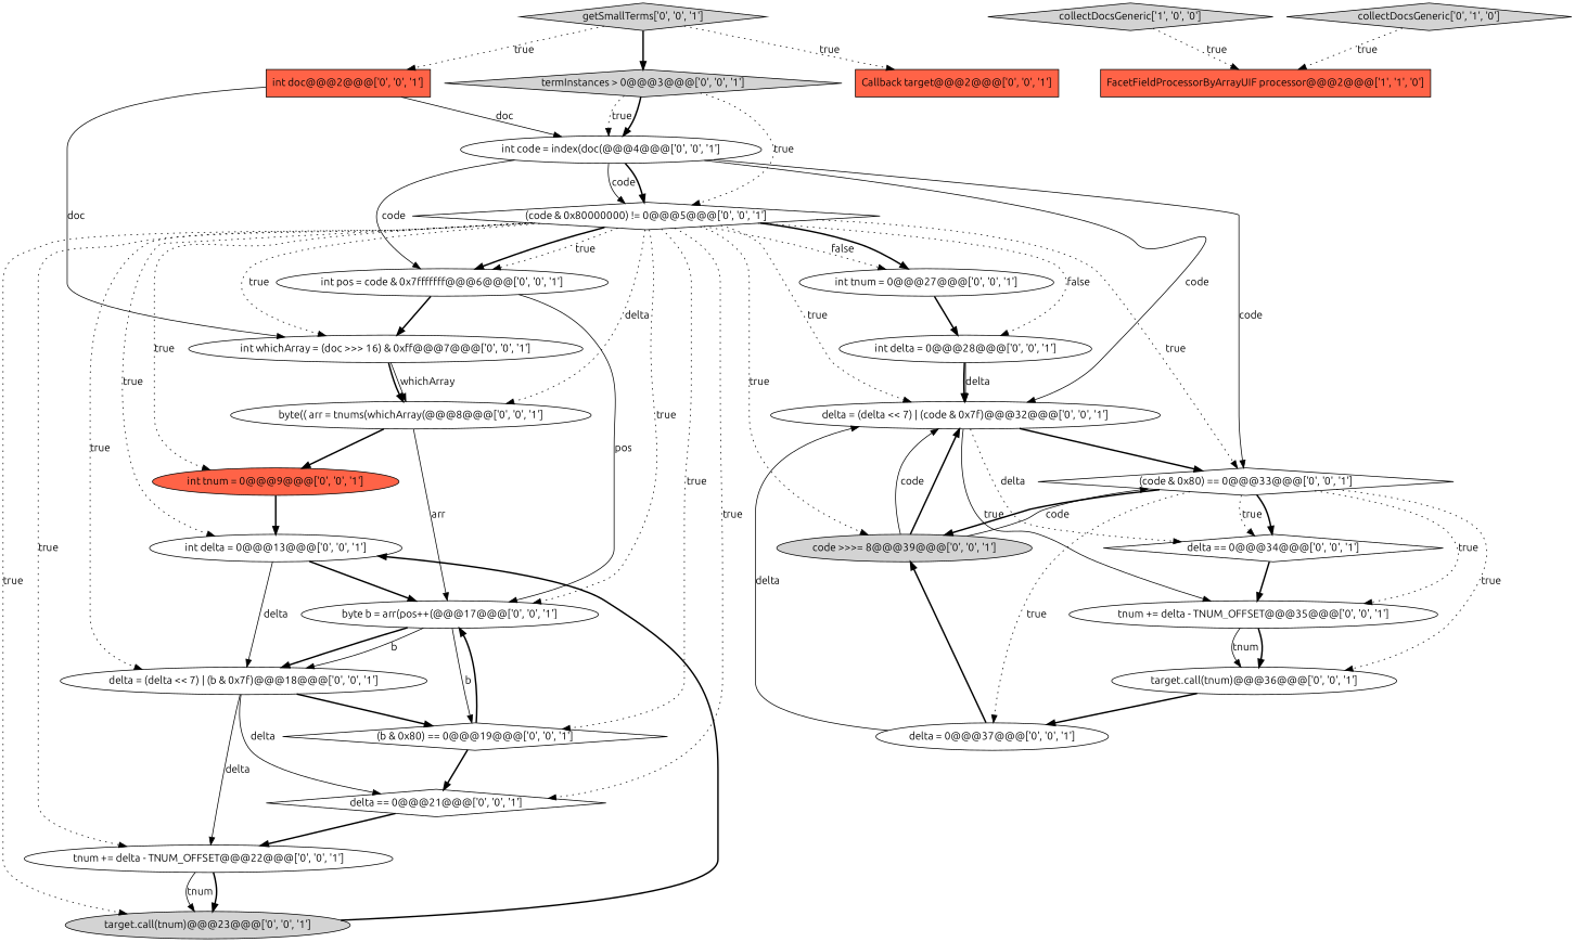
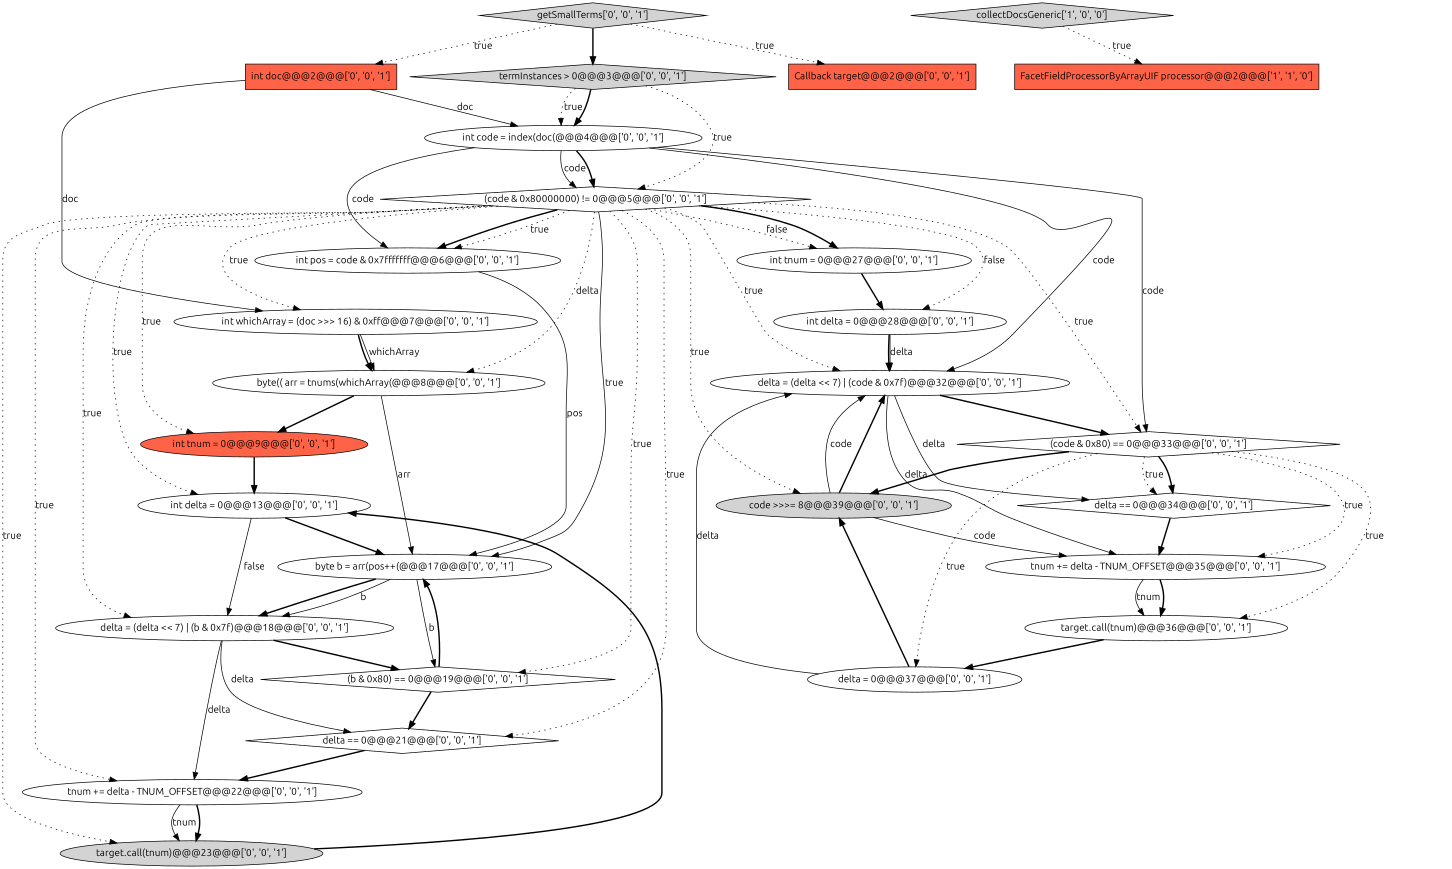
  digraph {
    fontname=Ubuntu
    node [fillcolor=white fontname=Ubuntu shape=ellipse style=filled]
    edge [fontname=Ubuntu style=bold]
    n1 [fillcolor=tomato label="int tnum = 0@@@9@@@['0', '0', '1']"]
    n2 [label="int delta = 0@@@13@@@['0', '0', '1']"]
    n3 [label="byte b = arr(pos++(@@@17@@@['0', '0', '1']"]
    n4 [label="delta = (delta << 7) | (b & 0x7f)@@@18@@@['0', '0', '1']"]
    n5 [fillcolor=lightgray label="termInstances > 0@@@3@@@['0', '0', '1']" shape=diamond]
    n6 [label="(code & 0x80000000) != 0@@@5@@@['0', '0', '1']" shape=diamond]
    n7 [label="int code = index(doc(@@@4@@@['0', '0', '1']"]
    n8 [label="delta = (delta << 7) | (code & 0x7f)@@@32@@@['0', '0', '1']"]
    n9 [label="(code & 0x80) == 0@@@33@@@['0', '0', '1']" shape=diamond]
    n10 [label="int pos = code & 0x7fffffff@@@6@@@['0', '0', '1']"]
    n11 [label="int whichArray = (doc >>> 16) & 0xff@@@7@@@['0', '0', '1']"]
    n12 [label="tnum += delta - TNUM_OFFSET@@@22@@@['0', '0', '1']"]
    n13 [fillcolor=lightgray label="target.call(tnum)@@@23@@@['0', '0', '1']"]
    n14 [label="int delta = 0@@@28@@@['0', '0', '1']"]
    n15 [fillcolor=lightgray label="code >>>= 8@@@39@@@['0', '0', '1']"]
    n16 [label="int tnum = 0@@@27@@@['0', '0', '1']"]
    n17 [label="(b & 0x80) == 0@@@19@@@['0', '0', '1']" shape=diamond]
    n18 [label="delta == 0@@@21@@@['0', '0', '1']" shape=diamond]
    n19 [label="byte(( arr = tnums(whichArray(@@@8@@@['0', '0', '1']"]
    n20 [fillcolor=lightgray label="collectDocsGeneric['1', '0', '0']" shape=diamond]
    n21 [fillcolor=tomato label="FacetFieldProcessorByArrayUIF processor@@@2@@@['1', '1', '0']" shape=box]
    n22 [label="delta == 0@@@34@@@['0', '0', '1']" shape=diamond]
    n23 [label="tnum += delta - TNUM_OFFSET@@@35@@@['0', '0', '1']"]
    n24 [label="target.call(tnum)@@@36@@@['0', '0', '1']"]
    n25 [label="delta = 0@@@37@@@['0', '0', '1']"]
    n26 [fillcolor=lightgray label="getSmallTerms['0', '0', '1']" shape=diamond]
    n27 [fillcolor=tomato label="Callback target@@@2@@@['0', '0', '1']" shape=box]
    n28 [fillcolor=tomato label="int doc@@@2@@@['0', '0', '1']" shape=box]
-   n29 [fillcolor=lightgray label="collectDocsGeneric['0', '1', '0']" shape=diamond]
    n1 -> n2
    n2 -> n3
-   n2 -> n4 [label=delta style=solid]
+   n2 -> n4 [label=false style=solid]
    n3 -> n4 [label=b style=solid]
    n3 -> n4
    n3 -> n17 [label=b style=solid]
    n4 -> n12 [label=delta style=solid]
    n4 -> n17
    n4 -> n18 [label=delta style=solid]
    n5 -> n6 [label=true style=dotted]
    n5 -> n7 [label=true style=dotted]
    n5 -> n7
    n6 -> n1 [label=true style=dotted]
    n6 -> n2 [label=true style=dotted]
-   n6 -> n3 [label=true style=dotted]
+   n6 -> n3 [label=true style=solid]
    n6 -> n4 [label=true style=dotted]
    n6 -> n8 [label=true style=dotted]
    n6 -> n9 [label=true style=dotted]
    n6 -> n10
    n6 -> n10 [label=true style=dotted]
    n6 -> n11 [label=true style=dotted]
    n6 -> n12 [label=true style=dotted]
    n6 -> n13 [label=true style=dotted]
    n6 -> n14 [label=false style=dotted]
    n6 -> n15 [label=true style=dotted]
    n6 -> n16 [label=false style=dotted]
    n6 -> n16
    n6 -> n17 [label=true style=dotted]
    n6 -> n18 [label=true style=dotted]
    n6 -> n19 [label=delta style=dotted]
    n7 -> n6 [label=code style=solid]
    n7 -> n6
    n7 -> n8 [label=code style=solid]
    n7 -> n9 [label=code style=solid]
    n7 -> n10 [label=code style=solid]
    n8 -> n9
-   n8 -> n22 [label=delta style=dotted]
-   n8 -> n23 [label=true style=solid]
+   n8 -> n22 [label=delta style=solid]
+   n8 -> n23 [label=delta style=solid]
    n9 -> n15
    n9 -> n22
    n9 -> n22 [label=true style=dotted]
    n9 -> n23 [label=true style=dotted]
    n9 -> n24 [label=true style=dotted]
    n9 -> n25 [label=true style=dotted]
    n10 -> n3 [label=pos style=solid]
-   n10 -> n11
    n11 -> n19 [label=whichArray style=solid]
    n11 -> n19
    n12 -> n13
    n12 -> n13 [label=tnum style=solid]
    n13 -> n2
    n14 -> n8
    n14 -> n8 [label=delta style=solid]
    n15 -> n8 [label=code style=solid]
    n15 -> n8
-   n15 -> n9 [label=code style=solid]
+   n15 -> n23 [label=code style=solid]
    n16 -> n14
    n17 -> n3
    n17 -> n18
    n18 -> n12
    n19 -> n1
    n19 -> n3 [label=arr style=solid]
    n20 -> n21 [label=true style=dotted]
    n22 -> n23
    n23 -> n24
    n23 -> n24 [label=tnum style=solid]
    n24 -> n25
    n25 -> n8 [label=delta style=solid]
    n25 -> n15
    n26 -> n5
    n26 -> n27 [label=true style=dotted]
    n26 -> n28 [label=true style=dotted]
    n28 -> n7 [label=doc style=solid]
    n28 -> n11 [label=doc style=solid]
-   n29 -> n21 [label=true style=dotted]
  }
